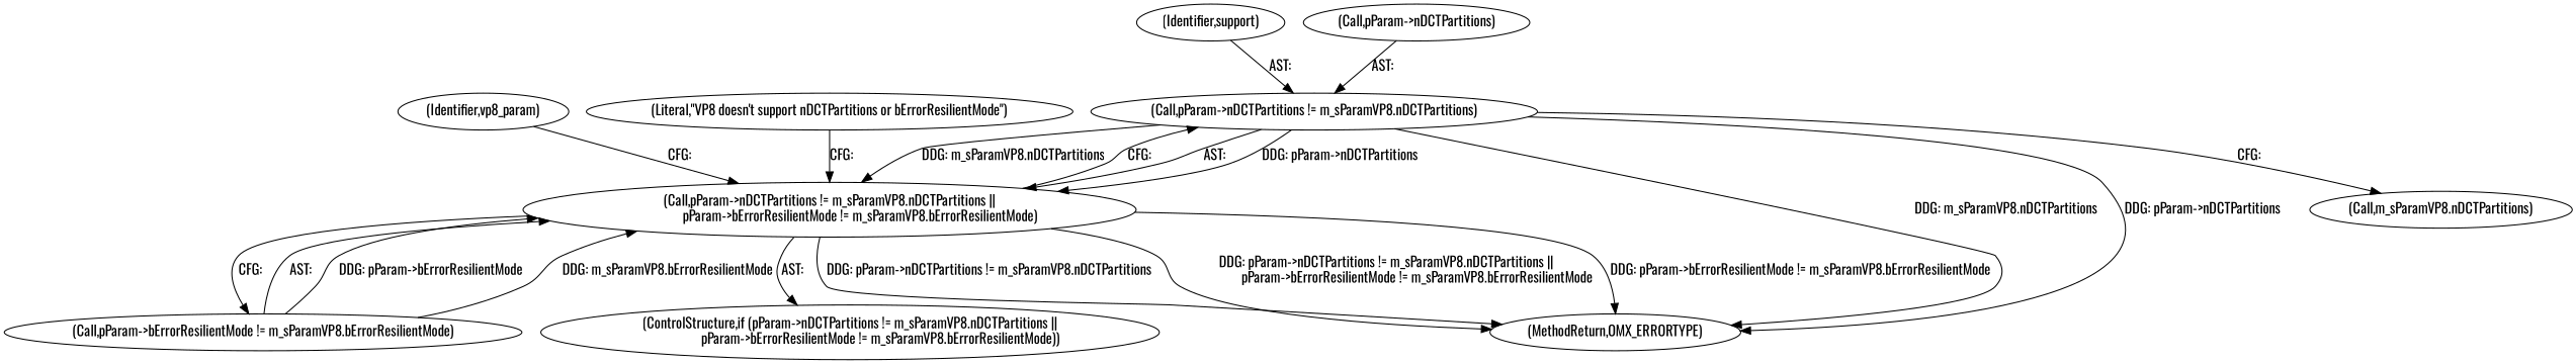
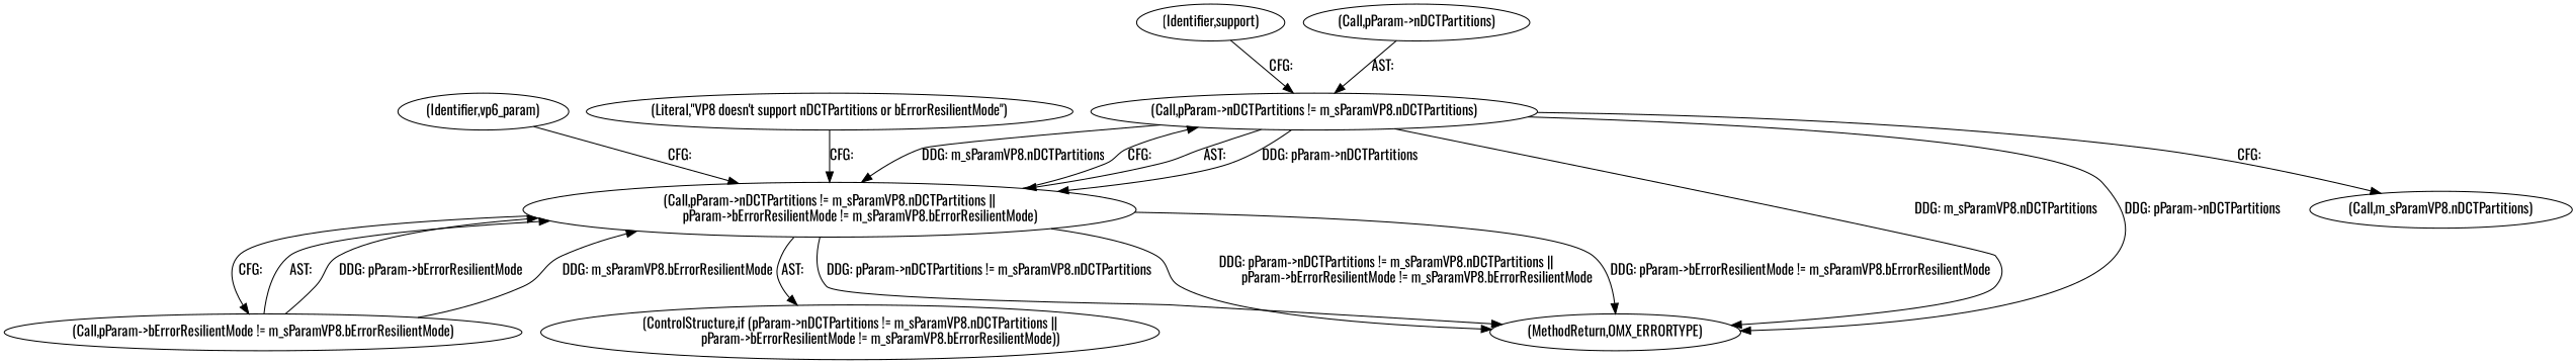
  digraph {
    fontname=Oswald
    node [fontname=Oswald]
    edge [fontname=Oswald]
    n1 [label="(Call,pParam->nDCTPartitions != m_sParamVP8.nDCTPartitions)"]
    n2 [label="(Call,pParam->nDCTPartitions != m_sParamVP8.nDCTPartitions ||\n                    pParam->bErrorResilientMode != m_sParamVP8.bErrorResilientMode)"]
    n3 [label="(MethodReturn,OMX_ERRORTYPE)"]
    n4 [label="(Call,m_sParamVP8.nDCTPartitions)"]
    n5 [label="(Call,pParam->bErrorResilientMode != m_sParamVP8.bErrorResilientMode)"]
    n6 [label="(ControlStructure,if (pParam->nDCTPartitions != m_sParamVP8.nDCTPartitions ||\n                    pParam->bErrorResilientMode != m_sParamVP8.bErrorResilientMode))"]
    n7 [label="(Identifier,support)"]
    n8 [label="(Call,pParam->nDCTPartitions)"]
-   n9 [label="(Identifier,vp8_param)"]
+   n9 [label="(Identifier,vp6_param)"]
    n10 [label="(Literal,\"VP8 doesn't support nDCTPartitions or bErrorResilientMode\")"]
    n1 -> n2 [label="AST: "]
    n1 -> n2 [label="DDG: pParam->nDCTPartitions"]
    n1 -> n2 [label="DDG: m_sParamVP8.nDCTPartitions"]
    n1 -> n3 [label="DDG: m_sParamVP8.nDCTPartitions"]
    n1 -> n3 [label="DDG: pParam->nDCTPartitions"]
    n1 -> n4 [label="CFG: "]
    n2 -> n1 [label="CFG: "]
    n2 -> n3 [label="DDG: pParam->nDCTPartitions != m_sParamVP8.nDCTPartitions ||\n                    pParam->bErrorResilientMode != m_sParamVP8.bErrorResilientMode"]
    n2 -> n3 [label="DDG: pParam->bErrorResilientMode != m_sParamVP8.bErrorResilientMode"]
    n2 -> n3 [label="DDG: pParam->nDCTPartitions != m_sParamVP8.nDCTPartitions"]
    n2 -> n5 [label="CFG: "]
    n2 -> n6 [label="AST: "]
    n5 -> n2 [label="AST: "]
    n5 -> n2 [label="DDG: pParam->bErrorResilientMode"]
    n5 -> n2 [label="DDG: m_sParamVP8.bErrorResilientMode"]
-   n7 -> n1 [label="AST: "]
+   n7 -> n1 [label="CFG: "]
    n8 -> n1 [label="AST: "]
    n9 -> n2 [label="CFG: "]
    n10 -> n2 [label="CFG: "]
  }
